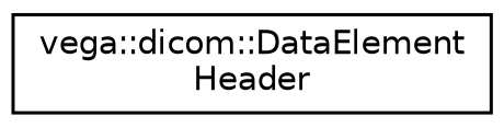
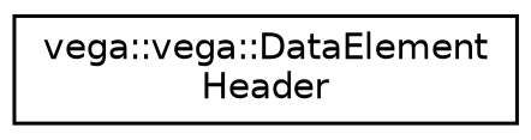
  digraph {
    rankdir=TB
-   n1 [color=black fillcolor=white fontname=Helvetica fontsize=10 height=0.2 label="vega::dicom::DataElement\lHeader" shape=record style=filled width=0.4]
+   n1 [color=black fillcolor=white fontname=Helvetica fontsize=10 height=0.2 label="vega::vega::DataElement\lHeader" shape=record style=filled width=0.4]
  }
